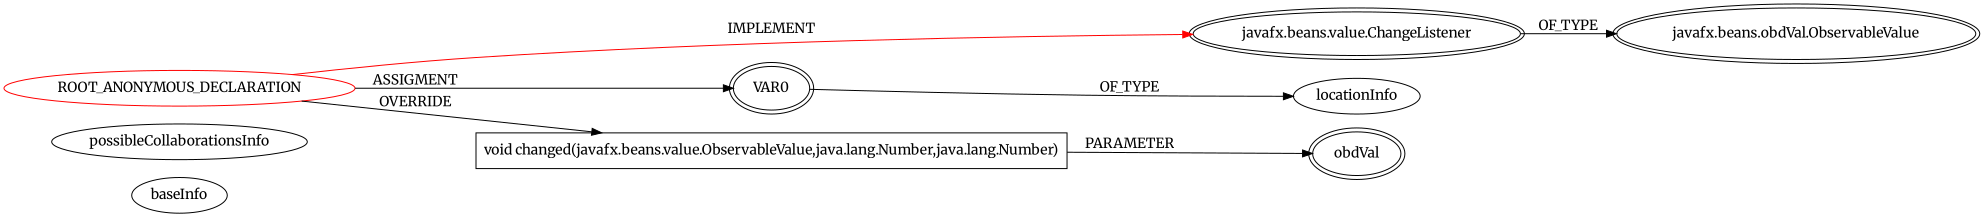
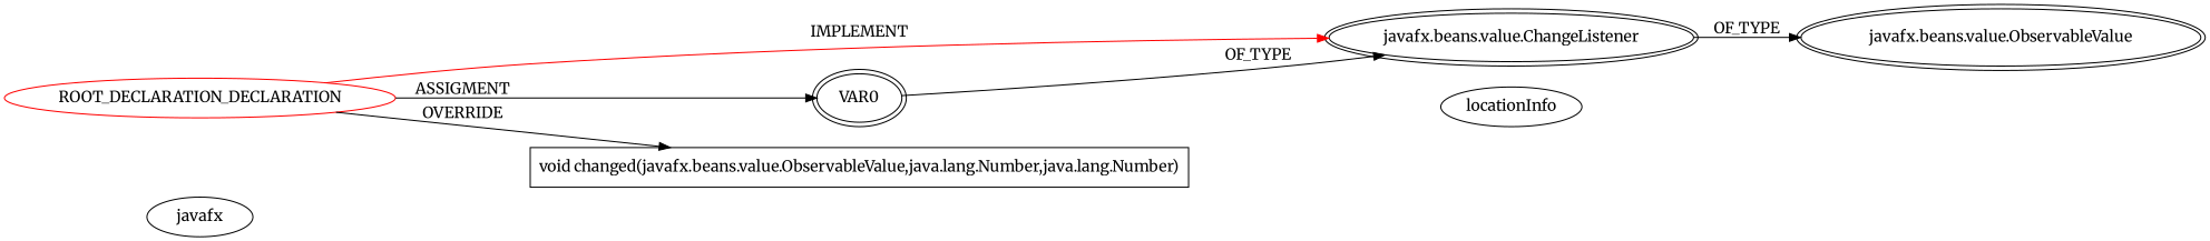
  digraph {
    fontname=Merriweather
    rankdir=LR
    node [fontname=Merriweather isFrameworkType=true]
    edge [fontname=Merriweather]
-   baseInfo [category=extension_graph graphId=986 isAnonymous=true possibleRelation=false isFrameworkType=""]
-   possibleCollaborationsInfo [isFrameworkType=""]
+   baseInfo [category=extension_graph graphId=986 isAnonymous=true possibleRelation=false label=javafx isFrameworkType=""]
    locationInfo [contextSignature="void NestNoCss()" filePath="/MrLoNee-RadialFx/RadialFx-master/src/com/mrlonee/radialfx/thermostat/NestNoCss.java" graphId=986 projectName="MrLoNee-RadialFx" isFrameworkType=""]
-   n4 [color=red isFrameworkType=false label=ROOT_ANONYMOUS_DECLARATION vertexType=ROOT_ANONYMOUS_DECLARATION]
+   n4 [color=red isFrameworkType=false label=ROOT_DECLARATION_DECLARATION vertexType=ROOT_ANONYMOUS_DECLARATION]
    n5 [label="javafx.beans.value.ChangeListener" peripheries=2 vertexType=FRAMEWORK_INTERFACE_TYPE]
    n6 [label=VAR0 peripheries=2 vertexType=OUTSIDE_VARIABLE_EXPRESION]
    n7 [isFrameworkType=false label="void changed(javafx.beans.value.ObservableValue,java.lang.Number,java.lang.Number)" shape=box vertexType=OVERRIDING_METHOD_DECLARATION]
-   n8 [label="javafx.beans.obdVal.ObservableValue" peripheries=2 vertexType=FRAMEWORK_INTERFACE_TYPE]
-   n9 [label=obdVal peripheries=2 vertexType=PARAMETER_DECLARATION]
+   n8 [label="javafx.beans.value.ObservableValue" peripheries=2 vertexType=FRAMEWORK_INTERFACE_TYPE]
    n4 -> n5 [color=red label=IMPLEMENT]
    n4 -> n6 [label=ASSIGMENT]
    n4 -> n7 [label=OVERRIDE]
    n5 -> n8 [label=OF_TYPE]
-   n6 -> locationInfo [label=OF_TYPE]
-   n7 -> n9 [label=PARAMETER]
+   n6 -> n5 [label=OF_TYPE]
  }
